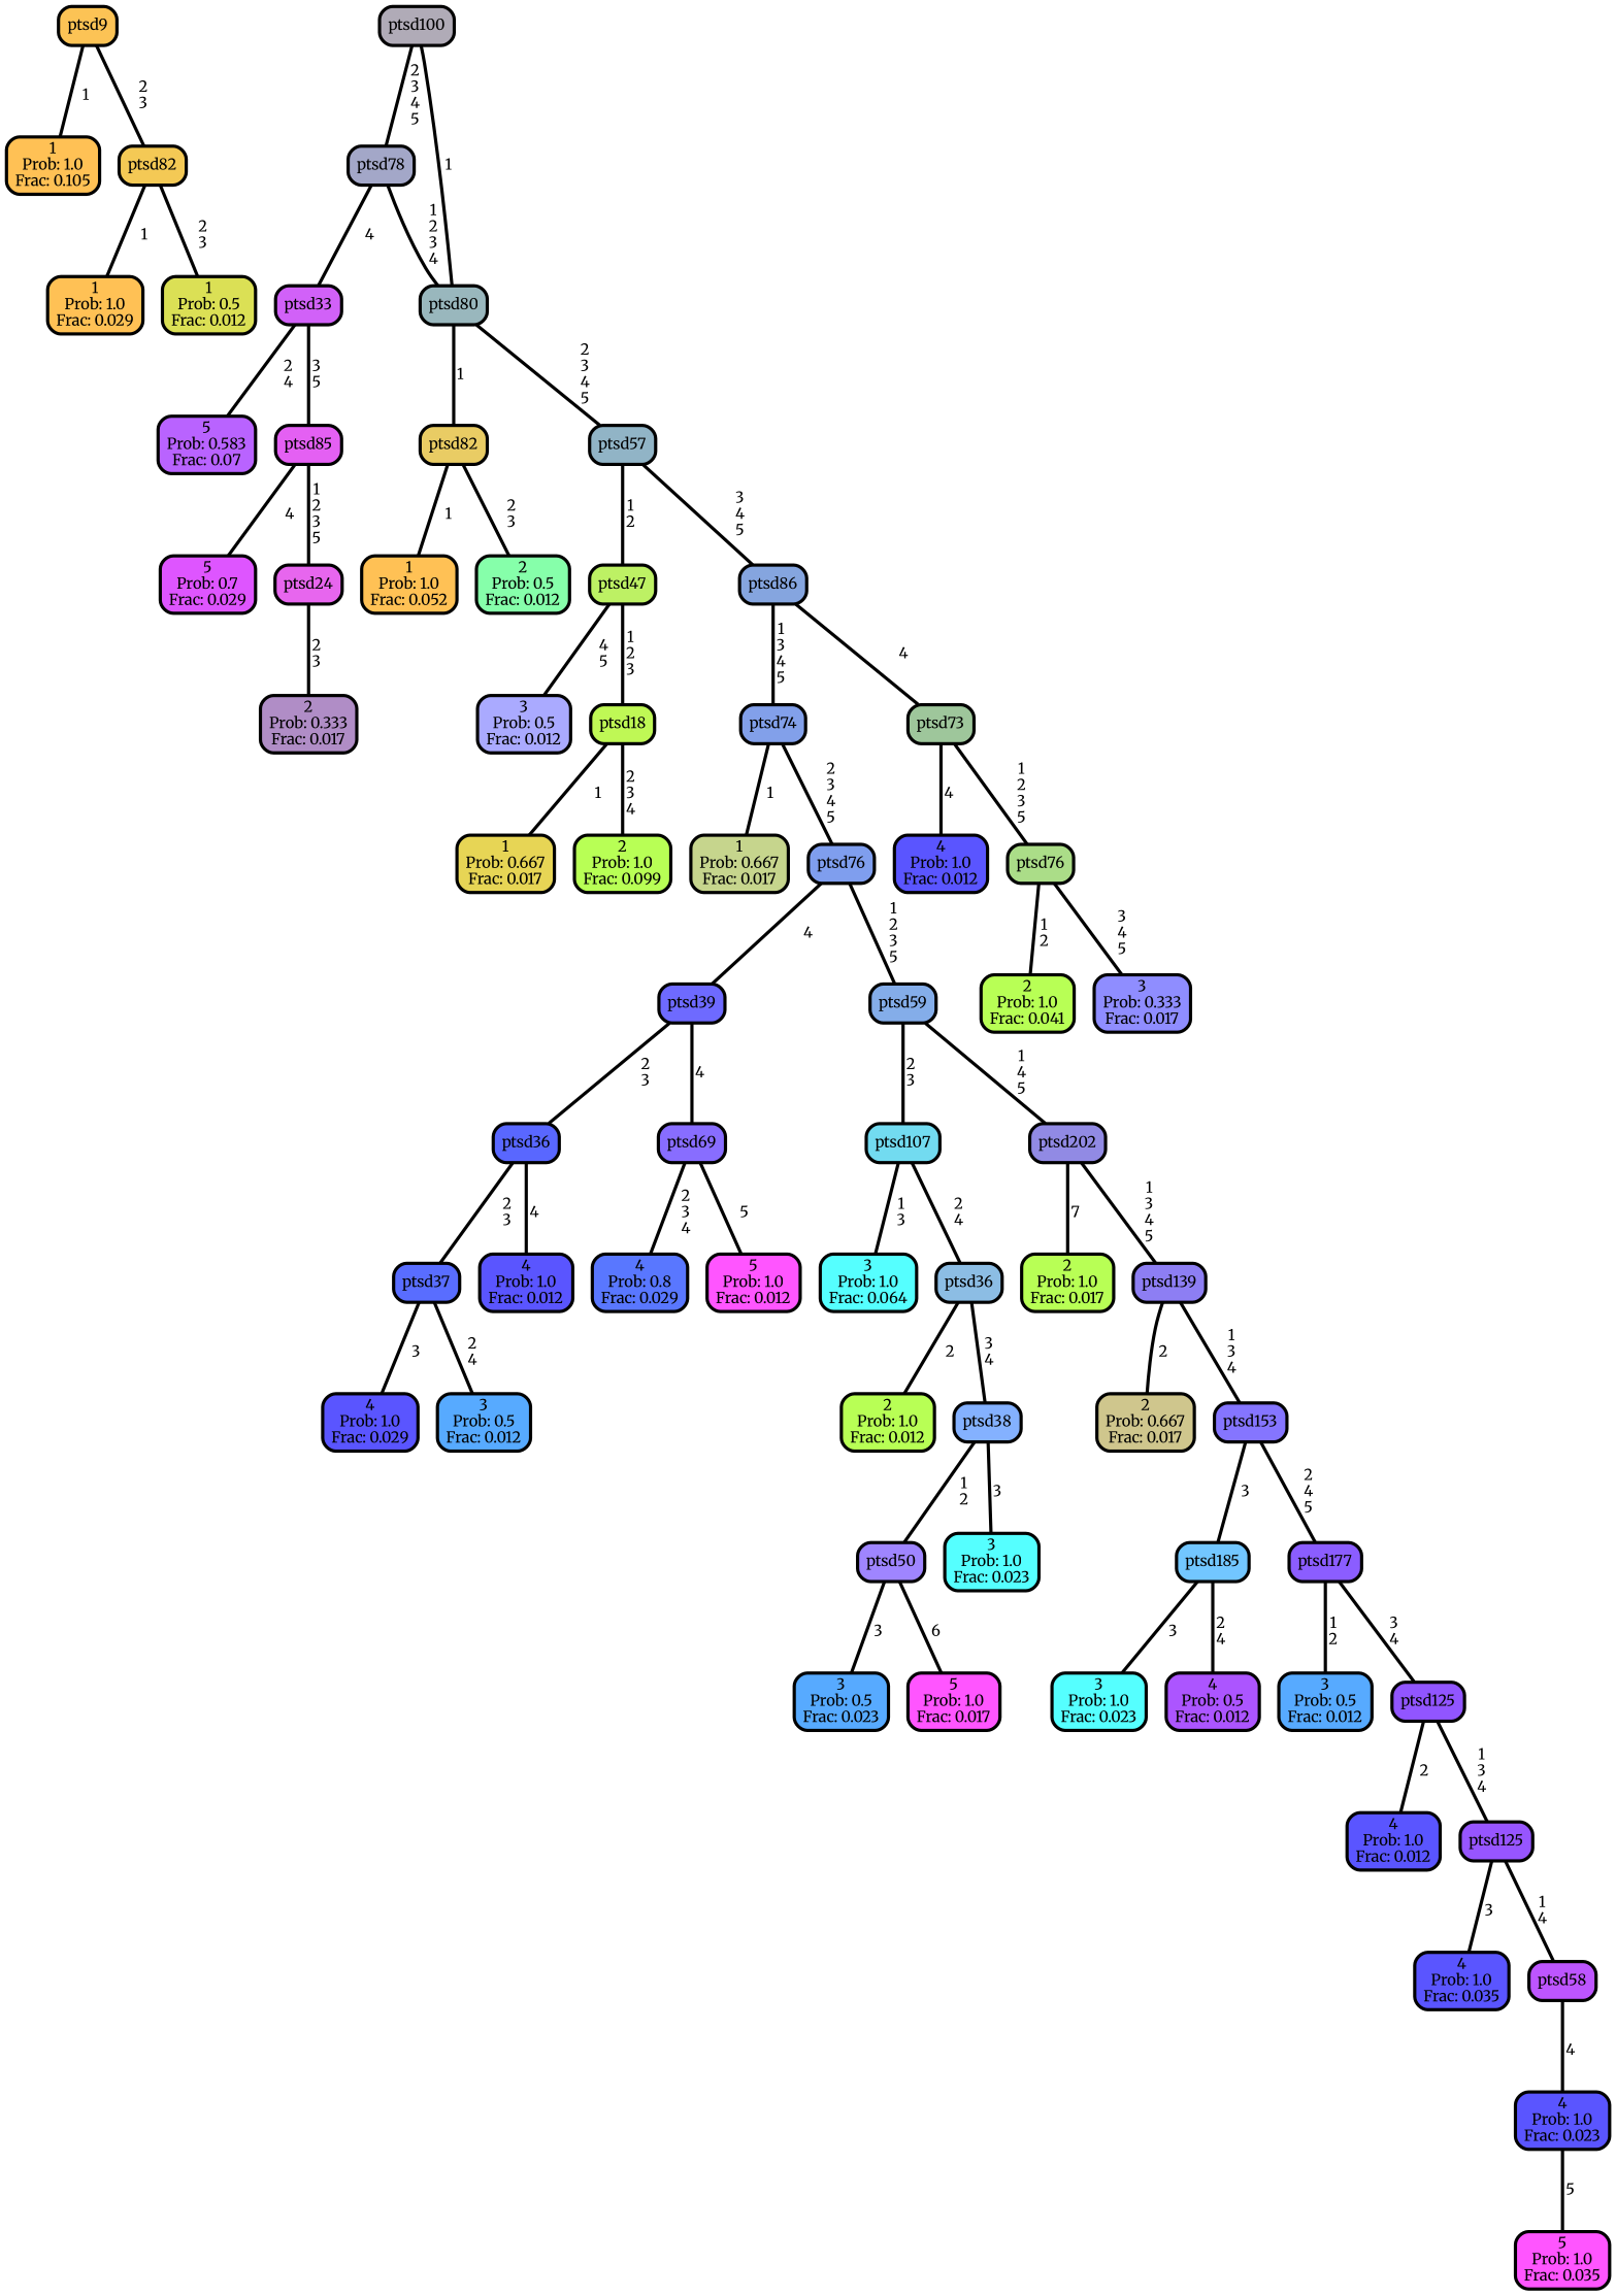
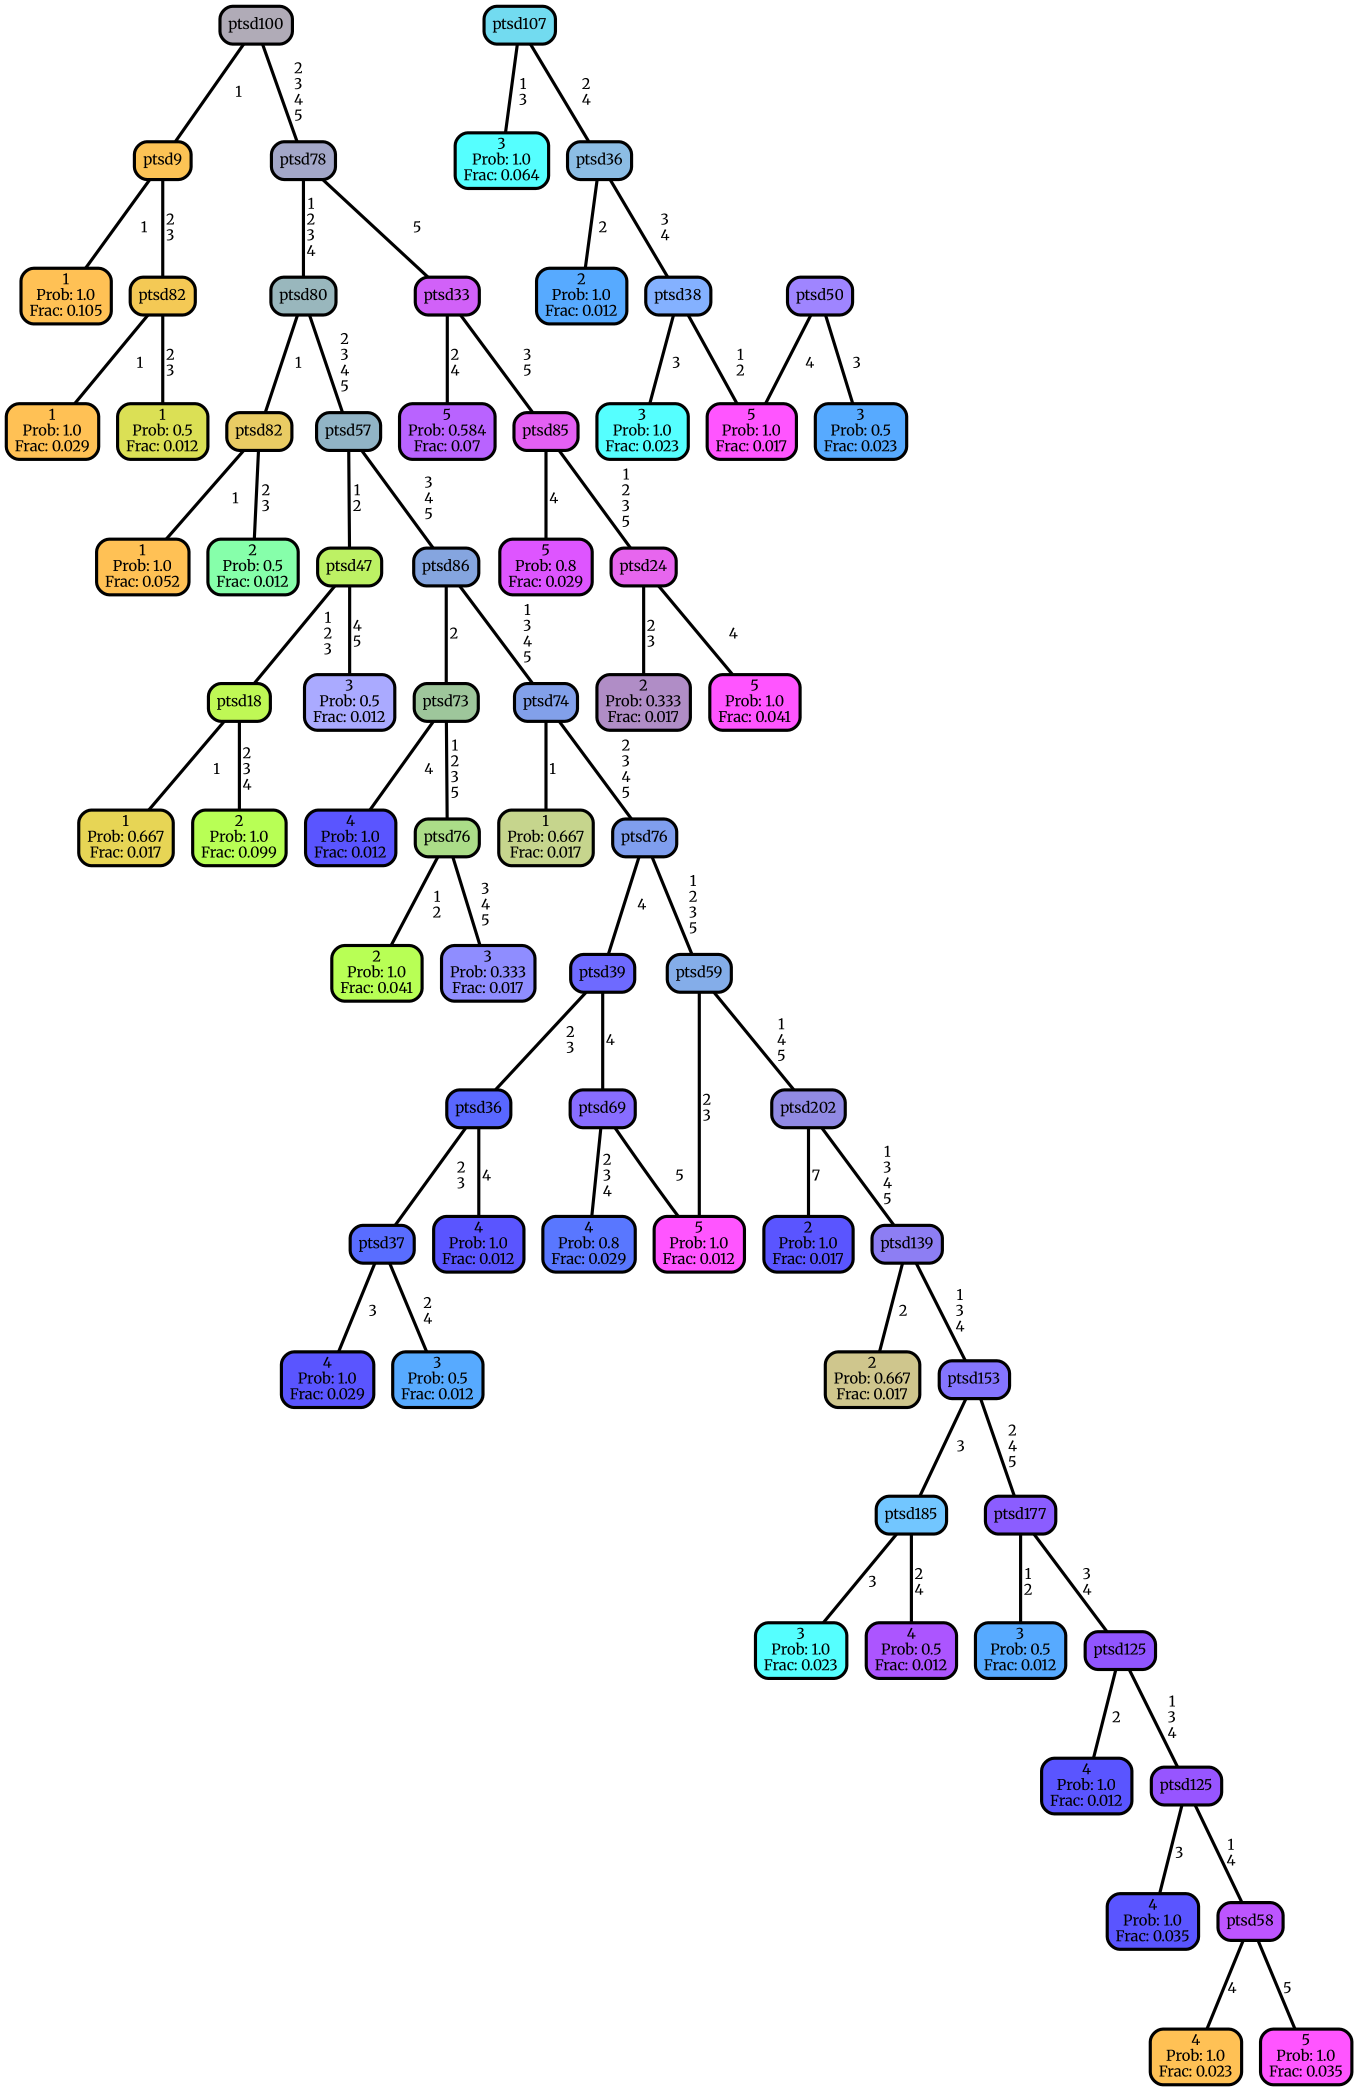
  graph {
    fontname=Merriweather
    ranksep="0 equally"
    splines=straight
    node [color=black fillcolor="#5a55ff" fontcolor=black fontname=Merriweather penwidth=3 shape=box style="filled, rounded"]
    edge [color=black fontname=Merriweather penwidth=3]
    n1 [fillcolor="#ffc155" label="1\nProb: 1.0\nFrac: 0.105"]
    n2 [fillcolor="#fcc355" label=ptsd9]
    n3 [fillcolor="#f4c955" label=ptsd82]
    n4 [fillcolor="#ffc155" label="1\nProb: 1.0\nFrac: 0.029"]
    n5 [fillcolor="#dbe055" label="1\nProb: 0.5\nFrac: 0.012"]
    n6 [fillcolor="#b0abb7" label=ptsd100]
    n7 [fillcolor="#a3a7c8" label=ptsd78]
    n8 [fillcolor="#99b7bd" label=ptsd80]
    n9 [fillcolor="#d161f8" label=ptsd33]
    n10 [fillcolor="#ffc155" label="1\nProb: 1.0\nFrac: 0.052"]
    n11 [fillcolor="#e9cc64" label=ptsd82]
    n12 [fillcolor="#86ffaa" label="2\nProb: 0.5\nFrac: 0.012"]
    n13 [fillcolor="#91b4c6" label=ptsd57]
    n14 [fillcolor="#bdf164" label=ptsd47]
    n15 [fillcolor="#85a5df" label=ptsd86]
    n16 [fillcolor="#e7d555" label="1\nProb: 0.667\nFrac: 0.017"]
    n17 [fillcolor="#bff855" label=ptsd18]
    n18 [fillcolor="#b8ff55" label="2\nProb: 1.0\nFrac: 0.099"]
    n19 [fillcolor="#aaaaff" label="3\nProb: 0.5\nFrac: 0.012"]
    n20 [fillcolor="#9ec69b" label=ptsd73]
    n21 [fillcolor="#82a0ea" label=ptsd74]
    n22 [label="4\nProb: 1.0\nFrac: 0.012"]
    n23 [fillcolor="#abdd88" label=ptsd76]
    n24 [fillcolor="#b8ff55" label="2\nProb: 1.0\nFrac: 0.041"]
    n25 [fillcolor="#8f8dff" label="3\nProb: 0.333\nFrac: 0.017"]
    n26 [fillcolor="#c6d58d" label="1\nProb: 0.667\nFrac: 0.017"]
    n27 [fillcolor="#7f9eee" label=ptsd76]
    n28 [fillcolor="#6e6aff" label=ptsd39]
    n29 [fillcolor="#84ade9" label=ptsd59]
    n30 [label="4\nProb: 1.0\nFrac: 0.029"]
    n31 [fillcolor="#596dff" label=ptsd37]
    n32 [fillcolor="#57aaff" label="3\nProb: 0.5\nFrac: 0.012"]
    n33 [fillcolor="#5967ff" label=ptsd36]
    n34 [label="4\nProb: 1.0\nFrac: 0.012"]
    n35 [fillcolor="#886dff" label=ptsd69]
    n36 [fillcolor="#5977ff" label="4\nProb: 0.8\nFrac: 0.029"]
    n37 [fillcolor="#ff55ff" label="5\nProb: 1.0\nFrac: 0.012"]
    n38 [fillcolor="#72dbf0" label=ptsd107]
    n39 [fillcolor="#918ae4" label=ptsd202]
    n40 [fillcolor="#55ffff" label="3\nProb: 1.0\nFrac: 0.064"]
    n41 [fillcolor="#8cbde4" label=ptsd36]
-   n42 [fillcolor="#b8ff55" label="2\nProb: 1.0\nFrac: 0.012"]
+   n42 [fillcolor="#57aaff" label="2\nProb: 1.0\nFrac: 0.012"]
    n43 [fillcolor="#84b1ff" label=ptsd38]
    n44 [fillcolor="#9f85ff" label=ptsd50]
    n45 [fillcolor="#55ffff" label="3\nProb: 1.0\nFrac: 0.023"]
    n46 [fillcolor="#57aaff" label="3\nProb: 0.5\nFrac: 0.023"]
    n47 [fillcolor="#ff55ff" label="5\nProb: 1.0\nFrac: 0.017"]
-   n48 [fillcolor="#b8ff55" label="2\nProb: 1.0\nFrac: 0.017"]
+   n48 [label="2\nProb: 1.0\nFrac: 0.017"]
    n49 [fillcolor="#8d7ef3" label=ptsd139]
    n50 [fillcolor="#cfc68d" label="2\nProb: 0.667\nFrac: 0.017"]
    n51 [fillcolor="#8575ff" label=ptsd153]
    n52 [fillcolor="#72c6ff" label=ptsd185]
    n53 [fillcolor="#8b5dff" label=ptsd177]
    n54 [fillcolor="#55ffff" label="3\nProb: 1.0\nFrac: 0.023"]
    n55 [fillcolor="#ac55ff" label="4\nProb: 0.5\nFrac: 0.012"]
    n56 [fillcolor="#57aaff" label="3\nProb: 0.5\nFrac: 0.012"]
    n57 [fillcolor="#9155ff" label=ptsd125]
    n58 [label="4\nProb: 1.0\nFrac: 0.012"]
    n59 [fillcolor="#9755ff" label=ptsd125]
    n60 [label="4\nProb: 1.0\nFrac: 0.035"]
    n61 [fillcolor="#bd55ff" label=ptsd58]
-   n62 [label="4\nProb: 1.0\nFrac: 0.023"]
+   n62 [fillcolor="#ffc155" label="4\nProb: 1.0\nFrac: 0.023"]
    n63 [fillcolor="#ff55ff" label="5\nProb: 1.0\nFrac: 0.035"]
-   n64 [fillcolor="#b963ff" label="5\nProb: 0.583\nFrac: 0.07"]
+   n64 [fillcolor="#b963ff" label="5\nProb: 0.584\nFrac: 0.07"]
    n65 [fillcolor="#e460f3" label=ptsd85]
-   n66 [fillcolor="#de55ff" label="5\nProb: 0.7\nFrac: 0.029"]
+   n66 [fillcolor="#de55ff" label="5\nProb: 0.8\nFrac: 0.029"]
    n67 [fillcolor="#e766ee" label=ptsd24]
    n68 [fillcolor="#b08dc6" label="2\nProb: 0.333\nFrac: 0.017"]
+   n69 [fillcolor="#ff55ff" label="5\nProb: 1.0\nFrac: 0.041"]
    subgraph sub_1 {
      rank=same
    }
    n2 -- n1 [label=" 1"]
    n2 -- n3 [label=" 2\n 3"]
    n3 -- n4 [label=" 1"]
    n3 -- n5 [label=" 2\n 3"]
-   n6 -- n8 [label=" 1"]
+   n6 -- n2 [label=" 1"]
    n6 -- n7 [label=" 2\n 3\n 4\n 5"]
    n7 -- n8 [label=" 1\n 2\n 3\n 4"]
-   n7 -- n9 [label=" 4"]
+   n7 -- n9 [label=" 5"]
    n8 -- n11 [label=" 1"]
    n8 -- n13 [label=" 2\n 3\n 4\n 5"]
    n9 -- n64 [label=" 2\n 4"]
    n9 -- n65 [label=" 3\n 5"]
    n11 -- n10 [label=" 1"]
    n11 -- n12 [label=" 2\n 3"]
    n13 -- n14 [label=" 1\n 2"]
    n13 -- n15 [label=" 3\n 4\n 5"]
    n14 -- n17 [label=" 1\n 2\n 3"]
    n14 -- n19 [label=" 4\n 5"]
-   n15 -- n20 [label=" 4"]
+   n15 -- n20 [label=" 2"]
    n15 -- n21 [label=" 1\n 3\n 4\n 5"]
    n17 -- n16 [label=" 1"]
    n17 -- n18 [label=" 2\n 3\n 4"]
    n20 -- n22 [label=" 4"]
    n20 -- n23 [label=" 1\n 2\n 3\n 5"]
    n21 -- n26 [label=" 1"]
    n21 -- n27 [label=" 2\n 3\n 4\n 5"]
    n23 -- n24 [label=" 1\n 2"]
    n23 -- n25 [label=" 3\n 4\n 5"]
    n27 -- n28 [label=" 4"]
    n27 -- n29 [label=" 1\n 2\n 3\n 5"]
    n28 -- n33 [label=" 2\n 3"]
    n28 -- n35 [label=" 4"]
-   n29 -- n38 [label=" 2\n 3"]
+   n29 -- n37 [label=" 2\n 3"]
    n29 -- n39 [label=" 1\n 4\n 5"]
    n31 -- n30 [label=" 3"]
    n31 -- n32 [label=" 2\n 4"]
    n33 -- n31 [label=" 2\n 3"]
    n33 -- n34 [label=" 4"]
    n35 -- n36 [label=" 2\n 3\n 4"]
    n35 -- n37 [label=" 5"]
    n38 -- n40 [label=" 1\n 3"]
    n38 -- n41 [label=" 2\n 4"]
    n39 -- n48 [label=" 7"]
    n39 -- n49 [label=" 1\n 3\n 4\n 5"]
    n41 -- n42 [label=" 2"]
    n41 -- n43 [label=" 3\n 4"]
-   n43 -- n44 [label=" 1\n 2"]
+   n43 -- n47 [label=" 1\n 2"]
    n43 -- n45 [label=" 3"]
    n44 -- n46 [label=" 3"]
-   n44 -- n47 [label=" 6"]
+   n44 -- n47 [label=" 4"]
    n49 -- n50 [label=" 2"]
    n49 -- n51 [label=" 1\n 3\n 4"]
    n51 -- n52 [label=" 3"]
    n51 -- n53 [label=" 2\n 4\n 5"]
    n52 -- n54 [label=" 3"]
    n52 -- n55 [label=" 2\n 4"]
    n53 -- n56 [label=" 1\n 2"]
    n53 -- n57 [label=" 3\n 4"]
    n57 -- n58 [label=" 2"]
    n57 -- n59 [label=" 1\n 3\n 4"]
    n59 -- n60 [label=" 3"]
    n59 -- n61 [label=" 1\n 4"]
    n61 -- n62 [label=" 4"]
-   n62 -- n63 [label=" 5"]
+   n61 -- n63 [label=" 5"]
    n65 -- n66 [label=" 4"]
    n65 -- n67 [label=" 1\n 2\n 3\n 5"]
    n67 -- n68 [label=" 2\n 3"]
+   n67 -- n69 [label=" 4"]
  }
